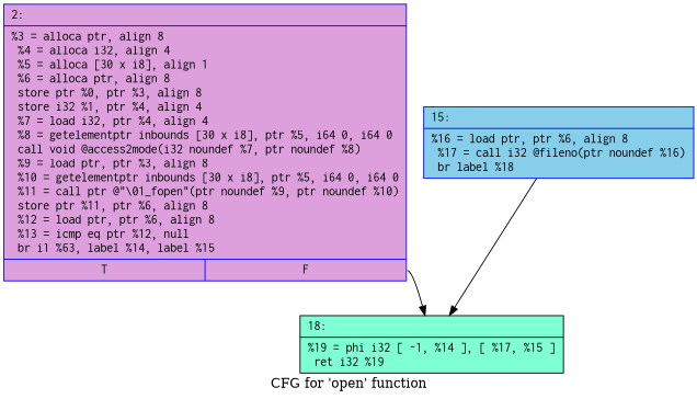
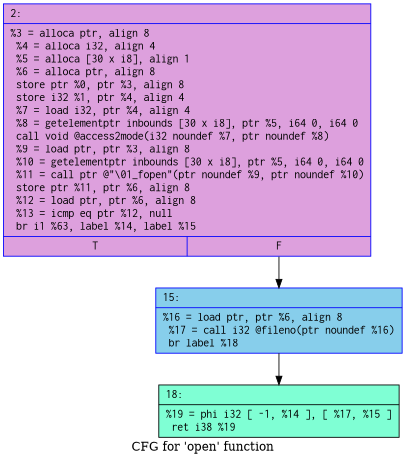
  digraph {
    label="CFG for 'open' function"
    node [color=blue fontname=Courier shape=record style=filled]
    n1 [fillcolor=plum label="{2:\l|  %3 = alloca ptr, align 8\l  %4 = alloca i32, align 4\l  %5 = alloca [30 x i8], align 1\l  %6 = alloca ptr, align 8\l  store ptr %0, ptr %3, align 8\l  store i32 %1, ptr %4, align 4\l  %7 = load i32, ptr %4, align 4\l  %8 = getelementptr inbounds [30 x i8], ptr %5, i64 0, i64 0\l  call void @access2mode(i32 noundef %7, ptr noundef %8)\l  %9 = load ptr, ptr %3, align 8\l  %10 = getelementptr inbounds [30 x i8], ptr %5, i64 0, i64 0\l  %11 = call ptr @\"\\01_fopen\"(ptr noundef %9, ptr noundef %10)\l  store ptr %11, ptr %6, align 8\l  %12 = load ptr, ptr %6, align 8\l  %13 = icmp eq ptr %12, null\l  br i1 %63, label %14, label %15\l|{<s0>T|<s1>F}}"]
    n2 [fillcolor=skyblue label="{15:\l|  %16 = load ptr, ptr %6, align 8\l  %17 = call i32 @fileno(ptr noundef %16)\l  br label %18\l}"]
-   n3 [color=black fillcolor=aquamarine label="{18:\l|  %19 = phi i32 [ -1, %14 ], [ %17, %15 ]\l  ret i32 %19\l}"]
-   n1 -> n3 [tailport=s1]
+   n3 [color=black fillcolor=aquamarine label="{18:\l|  %19 = phi i32 [ -1, %14 ], [ %17, %15 ]\l  ret i38 %19\l}"]
+   n1 -> n2 [tailport=s1]
    n2 -> n3
  }
